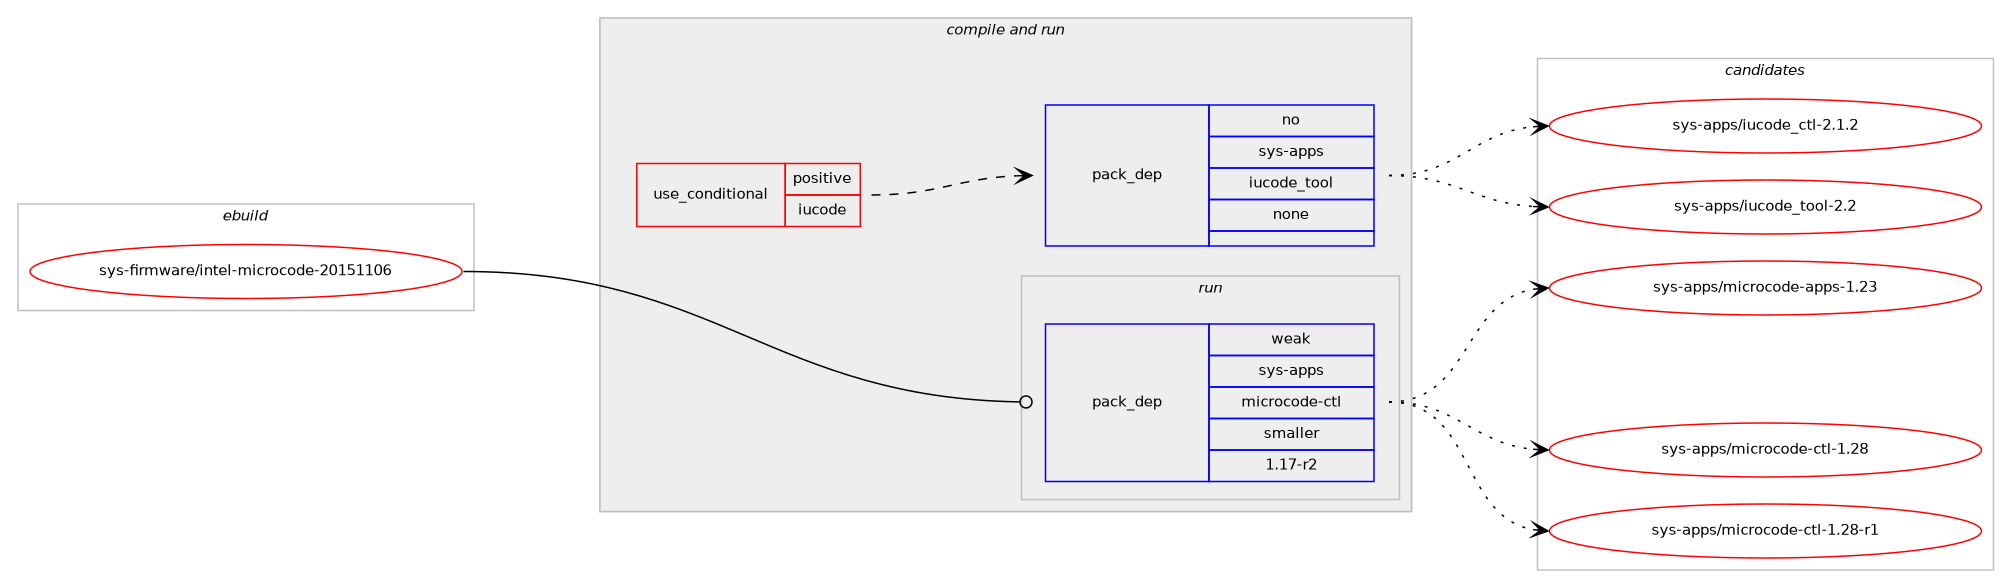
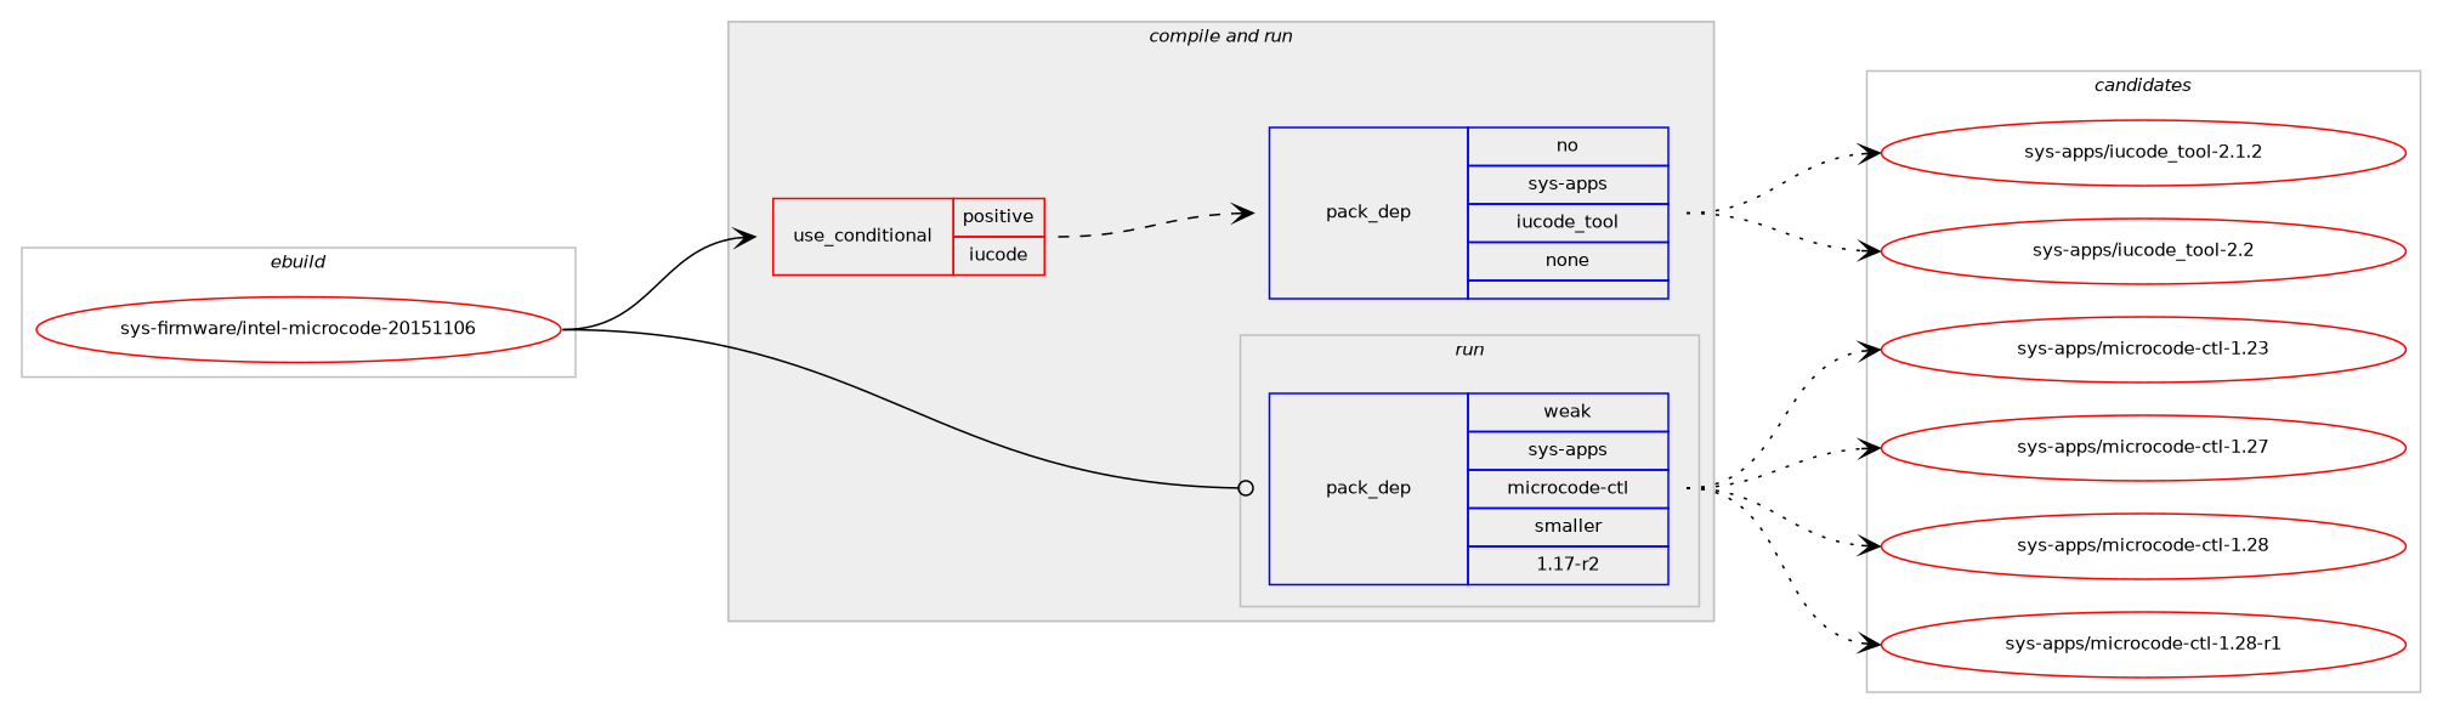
  digraph {
    compound=true
    concentrate=true
    fontname=Helvetica
    fontsize=10
    newrank=true
    rankdir=LR
    ranksep=1.5
    node [color=red fontname=Helvetica fontsize=10]
    edge [arrowhead=vee headport=w style=dotted tailport=e weight=100]
    n1 [label="sys-firmware/intel-microcode-20151106" width=4]
    n2 [color=blue label=<<TABLE BORDER="0" CELLBORDER="1" CELLSPACING="0" CELLPADDING="4" WIDTH="220"><TR><TD ROWSPAN="6" CELLPADDING="30">pack_dep</TD></TR><TR><TD WIDTH="110">no</TD></TR><TR><TD>sys-apps</TD></TR><TR><TD>iucode_tool</TD></TR><TR><TD>none</TD></TR><TR><TD></TD></TR></TABLE>> shape=none]
    n3 [label=<<TABLE BORDER="0" CELLBORDER="1" CELLSPACING="0" CELLPADDING="4"><TR><TD ROWSPAN="3" CELLPADDING="10">use_conditional</TD></TR><TR><TD>positive</TD></TR><TR><TD>iucode</TD></TR></TABLE>> shape=none]
    n4 [color=blue label=<<TABLE BORDER="0" CELLBORDER="1" CELLSPACING="0" CELLPADDING="4" WIDTH="220"><TR><TD ROWSPAN="6" CELLPADDING="30">pack_dep</TD></TR><TR><TD WIDTH="110">weak</TD></TR><TR><TD>sys-apps</TD></TR><TR><TD>microcode-ctl</TD></TR><TR><TD>smaller</TD></TR><TR><TD>1.17-r2</TD></TR></TABLE>> shape=none]
-   n5 [label="sys-apps/iucode_ctl-2.1.2" width=4]
+   n5 [label="sys-apps/iucode_tool-2.1.2" width=4]
    n6 [label="sys-apps/iucode_tool-2.2" width=4]
-   n7 [label="sys-apps/microcode-apps-1.23" width=4]
+   n7 [label="sys-apps/microcode-ctl-1.23" width=4]
+   n8 [label="sys-apps/microcode-ctl-1.27" width=4]
    n9 [label="sys-apps/microcode-ctl-1.28" width=4]
    n10 [label="sys-apps/microcode-ctl-1.28-r1" width=4]
    subgraph cluster_1 {
      color=gray
      label=<<i>ebuild</i>>
      rank=same
      n1
    }
    subgraph cluster_2 {
      color=gray
      label=<<i>dependencies</i>>
      subgraph cluster_3 {
        color=gray
        fillcolor="#eeeeee"
        label=<<i>compile</i>>
        style=filled
        subgraph sub_4 {
          color=gray
          fillcolor="#eeeeee"
          label=<<i>compile</i>>
          style=filled
          n3
          subgraph sub_5 {
            color=gray
            fillcolor="#eeeeee"
            label=<<i>compile</i>>
            style=filled
            n2
          }
        }
      }
      subgraph cluster_6 {
        color=gray
        fillcolor="#eeeeee"
        label=<<i>compile and run</i>>
        style=filled
      }
      subgraph cluster_7 {
        color=gray
        fillcolor="#eeeeee"
        label=<<i>run</i>>
        style=filled
        subgraph sub_8 {
          color=gray
          fillcolor="#eeeeee"
          label=<<i>run</i>>
          style=filled
          n4
        }
      }
    }
    subgraph cluster_9 {
      color=gray
      label=<<i>candidates</i>>
      rank=same
      subgraph sub_10 {
        color=black
        label=<<i>candidates</i>>
        nodesep=1
        rank=same
        n5
        n6
      }
      subgraph sub_11 {
        color=black
        label=<<i>candidates</i>>
        nodesep=1
        rank=same
        n7
+       n8
        n9
        n10
      }
    }
+   n1 -> n3 [style=solid weight=20]
    n1 -> n4 [arrowhead=odot style=solid weight=20]
    n2 -> n5
    n2 -> n6
    n3 -> n2 [style=dashed weight=20]
    n4 -> n7
+   n4 -> n8
    n4 -> n9
    n4 -> n10
  }
